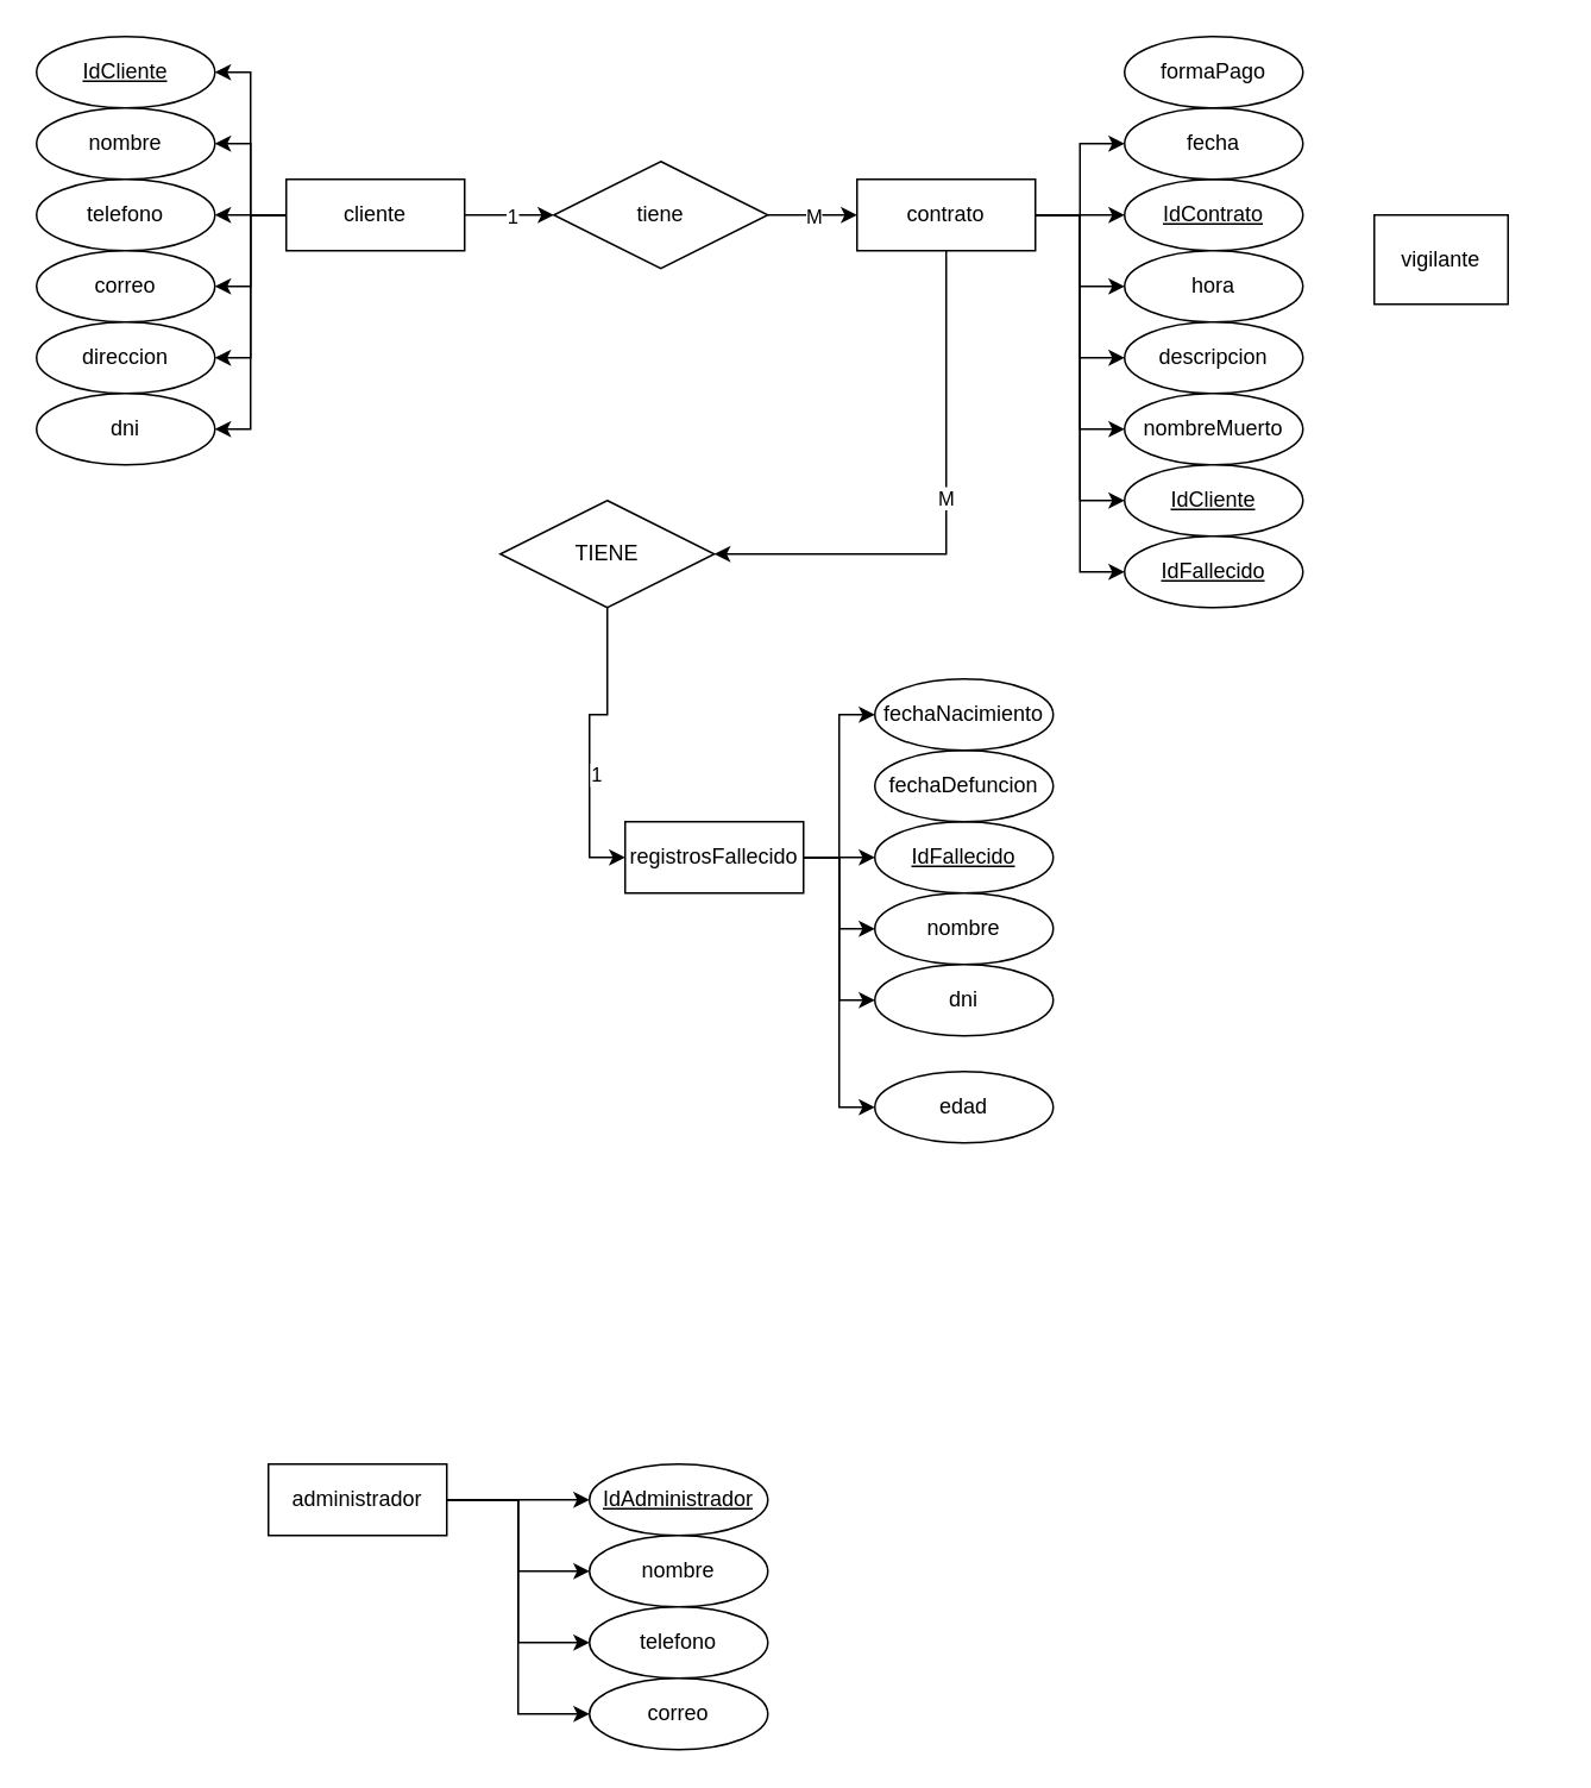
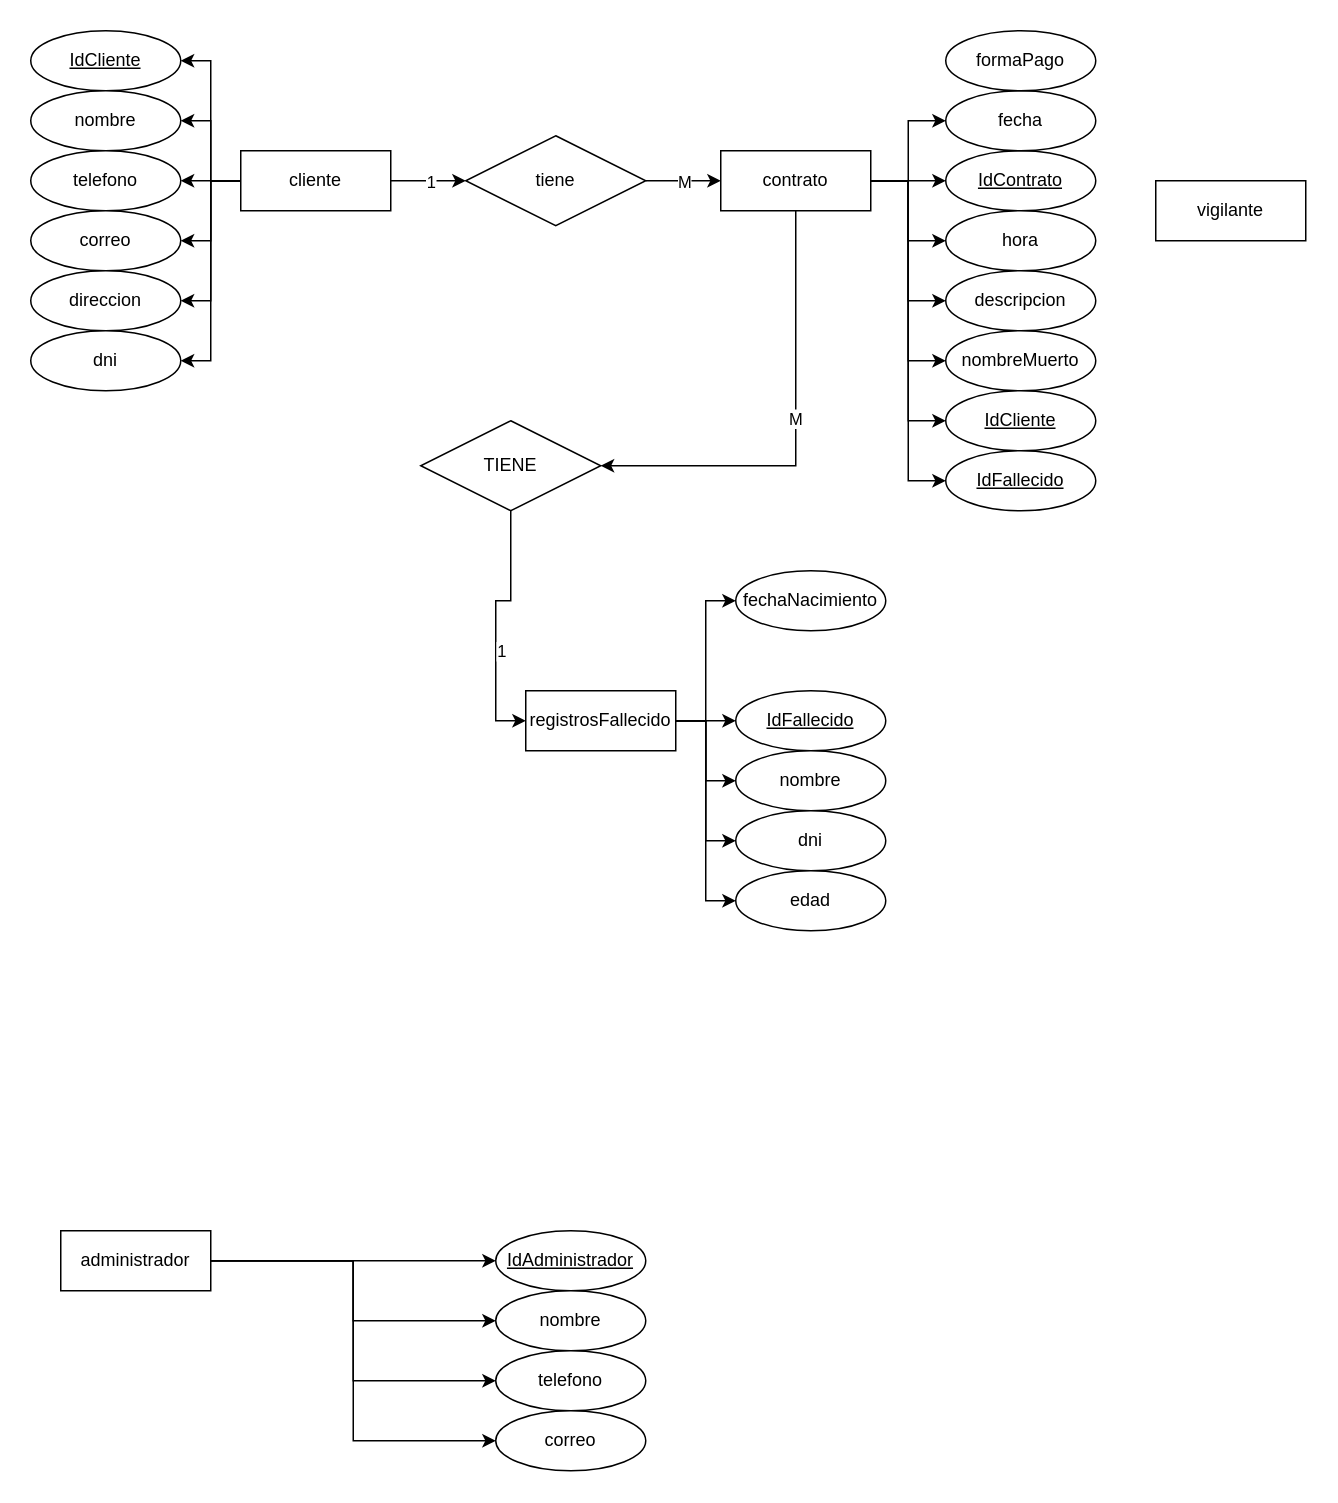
  <mxCell id="0" />
  <mxCell id="1" parent="0" />
  <mxCell id="2" style="edgeStyle=orthogonalEdgeStyle;rounded=0;orthogonalLoop=1;jettySize=auto;html=1;entryX=1;entryY=0.5;entryDx=0;entryDy=0;" edge="1" parent="1" source="10" target="35"><mxGeometry relative="1" as="geometry" /></mxCell>
  <mxCell id="3" style="edgeStyle=orthogonalEdgeStyle;rounded=0;orthogonalLoop=1;jettySize=auto;html=1;" edge="1" parent="1" source="10" target="34"><mxGeometry relative="1" as="geometry" /></mxCell>
  <mxCell id="4" style="edgeStyle=orthogonalEdgeStyle;rounded=0;orthogonalLoop=1;jettySize=auto;html=1;entryX=1;entryY=0.5;entryDx=0;entryDy=0;" edge="1" parent="1" source="10" target="33"><mxGeometry relative="1" as="geometry" /></mxCell>
  <mxCell id="5" style="edgeStyle=orthogonalEdgeStyle;rounded=0;orthogonalLoop=1;jettySize=auto;html=1;entryX=1;entryY=0.5;entryDx=0;entryDy=0;" edge="1" parent="1" source="10" target="36"><mxGeometry relative="1" as="geometry" /></mxCell>
  <mxCell id="6" style="edgeStyle=orthogonalEdgeStyle;rounded=0;orthogonalLoop=1;jettySize=auto;html=1;entryX=1;entryY=0.5;entryDx=0;entryDy=0;" edge="1" parent="1" source="10" target="37"><mxGeometry relative="1" as="geometry" /></mxCell>
  <mxCell id="7" style="edgeStyle=orthogonalEdgeStyle;rounded=0;orthogonalLoop=1;jettySize=auto;html=1;entryX=1;entryY=0.5;entryDx=0;entryDy=0;" edge="1" parent="1" source="10" target="41"><mxGeometry relative="1" as="geometry" /></mxCell>
  <mxCell id="8" value="" style="edgeStyle=orthogonalEdgeStyle;rounded=0;orthogonalLoop=1;jettySize=auto;html=1;" edge="1" parent="1" source="10" target="53"><mxGeometry relative="1" as="geometry" /></mxCell>
  <mxCell id="9" value="1" style="edgeLabel;html=1;align=center;verticalAlign=middle;resizable=0;points=[];" vertex="1" connectable="0" parent="8"><mxGeometry x="0.04" relative="1" as="geometry"><mxPoint as="offset" /></mxGeometry></mxCell>
  <mxCell id="10" value="cliente" style="whiteSpace=wrap;html=1;align=center;" vertex="1" parent="1"><mxGeometry x="160" y="100" width="100" height="40" as="geometry" /></mxCell>
  <mxCell id="11" style="edgeStyle=orthogonalEdgeStyle;rounded=0;orthogonalLoop=1;jettySize=auto;html=1;entryX=0;entryY=0.5;entryDx=0;entryDy=0;" edge="1" parent="1" source="15" target="59"><mxGeometry relative="1" as="geometry" /></mxCell>
  <mxCell id="12" style="edgeStyle=orthogonalEdgeStyle;rounded=0;orthogonalLoop=1;jettySize=auto;html=1;entryX=0;entryY=0.5;entryDx=0;entryDy=0;" edge="1" parent="1" source="15" target="60"><mxGeometry relative="1" as="geometry" /></mxCell>
  <mxCell id="13" style="edgeStyle=orthogonalEdgeStyle;rounded=0;orthogonalLoop=1;jettySize=auto;html=1;entryX=0;entryY=0.5;entryDx=0;entryDy=0;" edge="1" parent="1" source="15" target="61"><mxGeometry relative="1" as="geometry" /></mxCell>
  <mxCell id="14" style="edgeStyle=orthogonalEdgeStyle;rounded=0;orthogonalLoop=1;jettySize=auto;html=1;entryX=0;entryY=0.5;entryDx=0;entryDy=0;" edge="1" parent="1" source="15" target="62"><mxGeometry relative="1" as="geometry" /></mxCell>
- <mxCell id="15" value="administrador" style="whiteSpace=wrap;html=1;align=center;" vertex="1" parent="1"><mxGeometry x="150" y="820" width="100" height="40" as="geometry" /></mxCell>
+ <mxCell id="15" value="administrador" style="whiteSpace=wrap;html=1;align=center;" vertex="1" parent="1"><mxGeometry x="40" y="820" width="100" height="40" as="geometry" /></mxCell>
  <mxCell id="16" style="edgeStyle=orthogonalEdgeStyle;rounded=0;orthogonalLoop=1;jettySize=auto;html=1;entryX=0;entryY=0.5;entryDx=0;entryDy=0;" edge="1" parent="1" source="21" target="43"><mxGeometry relative="1" as="geometry" /></mxCell>
  <mxCell id="17" style="edgeStyle=orthogonalEdgeStyle;rounded=0;orthogonalLoop=1;jettySize=auto;html=1;entryX=0;entryY=0.5;entryDx=0;entryDy=0;" edge="1" parent="1" source="21" target="38"><mxGeometry relative="1" as="geometry" /></mxCell>
  <mxCell id="18" style="edgeStyle=orthogonalEdgeStyle;rounded=0;orthogonalLoop=1;jettySize=auto;html=1;entryX=0;entryY=0.5;entryDx=0;entryDy=0;" edge="1" parent="1" source="21" target="40"><mxGeometry relative="1" as="geometry" /></mxCell>
  <mxCell id="19" style="edgeStyle=orthogonalEdgeStyle;rounded=0;orthogonalLoop=1;jettySize=auto;html=1;entryX=0;entryY=0.5;entryDx=0;entryDy=0;" edge="1" parent="1" source="21" target="42"><mxGeometry relative="1" as="geometry" /></mxCell>
  <mxCell id="20" style="edgeStyle=orthogonalEdgeStyle;rounded=0;orthogonalLoop=1;jettySize=auto;html=1;entryX=0;entryY=0.5;entryDx=0;entryDy=0;" edge="1" parent="1" source="21" target="44"><mxGeometry relative="1" as="geometry" /></mxCell>
  <mxCell id="21" value="registrosFallecido" style="whiteSpace=wrap;html=1;align=center;" vertex="1" parent="1"><mxGeometry x="350" y="460" width="100" height="40" as="geometry" /></mxCell>
- <mxCell id="22" value="vigilante" style="whiteSpace=wrap;html=1;align=center;" vertex="1" parent="1"><mxGeometry x="770" y="120" width="75" height="50" as="geometry" /></mxCell>
+ <mxCell id="22" value="vigilante" style="whiteSpace=wrap;html=1;align=center;" vertex="1" parent="1"><mxGeometry x="770" y="120" width="100" height="40" as="geometry" /></mxCell>
  <mxCell id="23" style="edgeStyle=orthogonalEdgeStyle;rounded=0;orthogonalLoop=1;jettySize=auto;html=1;entryX=0;entryY=0.5;entryDx=0;entryDy=0;" edge="1" parent="1" source="32" target="50"><mxGeometry relative="1" as="geometry" /></mxCell>
  <mxCell id="24" style="edgeStyle=orthogonalEdgeStyle;rounded=0;orthogonalLoop=1;jettySize=auto;html=1;entryX=0;entryY=0.5;entryDx=0;entryDy=0;" edge="1" parent="1" source="32" target="46"><mxGeometry relative="1" as="geometry" /></mxCell>
  <mxCell id="25" style="edgeStyle=orthogonalEdgeStyle;rounded=0;orthogonalLoop=1;jettySize=auto;html=1;entryX=0;entryY=0.5;entryDx=0;entryDy=0;" edge="1" parent="1" source="32" target="45"><mxGeometry relative="1" as="geometry" /></mxCell>
  <mxCell id="26" style="edgeStyle=orthogonalEdgeStyle;rounded=0;orthogonalLoop=1;jettySize=auto;html=1;entryX=0;entryY=0.5;entryDx=0;entryDy=0;" edge="1" parent="1" source="32" target="47"><mxGeometry relative="1" as="geometry" /></mxCell>
  <mxCell id="27" style="edgeStyle=orthogonalEdgeStyle;rounded=0;orthogonalLoop=1;jettySize=auto;html=1;entryX=0;entryY=0.5;entryDx=0;entryDy=0;" edge="1" parent="1" source="32" target="49"><mxGeometry relative="1" as="geometry" /></mxCell>
  <mxCell id="28" style="edgeStyle=orthogonalEdgeStyle;rounded=0;orthogonalLoop=1;jettySize=auto;html=1;entryX=0;entryY=0.5;entryDx=0;entryDy=0;" edge="1" parent="1" source="32" target="54"><mxGeometry relative="1" as="geometry" /></mxCell>
  <mxCell id="29" style="edgeStyle=orthogonalEdgeStyle;rounded=0;orthogonalLoop=1;jettySize=auto;html=1;entryX=1;entryY=0.5;entryDx=0;entryDy=0;" edge="1" parent="1" source="32" target="57"><mxGeometry relative="1" as="geometry"><Array as="points"><mxPoint x="530" y="310" /></Array></mxGeometry></mxCell>
  <mxCell id="30" value="M" style="edgeLabel;html=1;align=center;verticalAlign=middle;resizable=0;points=[];" vertex="1" connectable="0" parent="29"><mxGeometry x="-0.08" y="-1" relative="1" as="geometry"><mxPoint as="offset" /></mxGeometry></mxCell>
  <mxCell id="31" style="edgeStyle=orthogonalEdgeStyle;rounded=0;orthogonalLoop=1;jettySize=auto;html=1;entryX=0;entryY=0.5;entryDx=0;entryDy=0;" edge="1" parent="1" source="32" target="58"><mxGeometry relative="1" as="geometry" /></mxCell>
  <mxCell id="32" value="contrato" style="whiteSpace=wrap;html=1;align=center;" vertex="1" parent="1"><mxGeometry x="480" y="100" width="100" height="40" as="geometry" /></mxCell>
  <mxCell id="33" value="IdCliente" style="ellipse;whiteSpace=wrap;html=1;align=center;fontStyle=4;" vertex="1" parent="1"><mxGeometry y="20" width="100" height="40" as="geometry" x="20" /></mxCell>
  <mxCell id="34" value="nombre" style="ellipse;whiteSpace=wrap;html=1;align=center;" vertex="1" parent="1"><mxGeometry y="60" width="100" height="40" as="geometry" x="20" /></mxCell>
  <mxCell id="35" value="telefono" style="ellipse;whiteSpace=wrap;html=1;align=center;" vertex="1" parent="1"><mxGeometry y="100" width="100" height="40" as="geometry" x="20" /></mxCell>
  <mxCell id="36" value="correo" style="ellipse;whiteSpace=wrap;html=1;align=center;" vertex="1" parent="1"><mxGeometry y="140" width="100" height="40" as="geometry" x="20" /></mxCell>
  <mxCell id="37" value="direccion" style="ellipse;whiteSpace=wrap;html=1;align=center;" vertex="1" parent="1"><mxGeometry y="180" width="100" height="40" as="geometry" x="20" /></mxCell>
  <mxCell id="38" value="IdFallecido" style="ellipse;whiteSpace=wrap;html=1;align=center;fontStyle=4;" vertex="1" parent="1"><mxGeometry x="490" y="460" width="100" height="40" as="geometry" /></mxCell>
- <mxCell id="39" value="fechaDefuncion" style="ellipse;whiteSpace=wrap;html=1;align=center;" vertex="1" parent="1"><mxGeometry x="490" y="420" width="100" height="40" as="geometry" /></mxCell>
  <mxCell id="40" value="nombre" style="ellipse;whiteSpace=wrap;html=1;align=center;" vertex="1" parent="1"><mxGeometry x="490" y="500" width="100" height="40" as="geometry" /></mxCell>
  <mxCell id="41" value="dni" style="ellipse;whiteSpace=wrap;html=1;align=center;" vertex="1" parent="1"><mxGeometry y="220" width="100" height="40" as="geometry" x="20" /></mxCell>
  <mxCell id="42" value="dni" style="ellipse;whiteSpace=wrap;html=1;align=center;" vertex="1" parent="1"><mxGeometry x="490" y="540" width="100" height="40" as="geometry" /></mxCell>
  <mxCell id="43" value="fechaNacimiento" style="ellipse;whiteSpace=wrap;html=1;align=center;" vertex="1" parent="1"><mxGeometry x="490" y="380" width="100" height="40" as="geometry" /></mxCell>
- <mxCell id="44" value="edad" style="ellipse;whiteSpace=wrap;html=1;align=center;" vertex="1" parent="1"><mxGeometry x="490" y="600" width="100" height="40" as="geometry" /></mxCell>
+ <mxCell id="44" value="edad" style="ellipse;whiteSpace=wrap;html=1;align=center;" vertex="1" parent="1"><mxGeometry x="490" y="580" width="100" height="40" as="geometry" /></mxCell>
  <mxCell id="45" value="IdContrato" style="ellipse;whiteSpace=wrap;html=1;align=center;fontStyle=4;" vertex="1" parent="1"><mxGeometry x="630" y="100" width="100" height="40" as="geometry" /></mxCell>
  <mxCell id="46" value="fecha" style="ellipse;whiteSpace=wrap;html=1;align=center;" vertex="1" parent="1"><mxGeometry x="630" y="60" width="100" height="40" as="geometry" /></mxCell>
  <mxCell id="47" value="hora" style="ellipse;whiteSpace=wrap;html=1;align=center;" vertex="1" parent="1"><mxGeometry x="630" y="140" width="100" height="40" as="geometry" /></mxCell>
  <mxCell id="48" value="formaPago" style="ellipse;whiteSpace=wrap;html=1;align=center;" vertex="1" parent="1"><mxGeometry x="630" y="20" width="100" height="40" as="geometry" /></mxCell>
  <mxCell id="49" value="descripcion" style="ellipse;whiteSpace=wrap;html=1;align=center;" vertex="1" parent="1"><mxGeometry x="630" y="180" width="100" height="40" as="geometry" /></mxCell>
  <mxCell id="50" value="nombreMuerto" style="ellipse;whiteSpace=wrap;html=1;align=center;" vertex="1" parent="1"><mxGeometry x="630" y="220" width="100" height="40" as="geometry" /></mxCell>
  <mxCell id="51" value="" style="edgeStyle=orthogonalEdgeStyle;rounded=0;orthogonalLoop=1;jettySize=auto;html=1;" edge="1" parent="1" source="53" target="32"><mxGeometry relative="1" as="geometry" /></mxCell>
  <mxCell id="52" value="M" style="edgeLabel;html=1;align=center;verticalAlign=middle;resizable=0;points=[];" vertex="1" connectable="0" parent="51"><mxGeometry relative="1" as="geometry"><mxPoint as="offset" /></mxGeometry></mxCell>
  <mxCell id="53" value="tiene" style="shape=rhombus;perimeter=rhombusPerimeter;whiteSpace=wrap;html=1;align=center;" vertex="1" parent="1"><mxGeometry x="310" y="90" width="120" height="60" as="geometry" /></mxCell>
  <mxCell id="54" value="IdCliente" style="ellipse;whiteSpace=wrap;html=1;align=center;fontStyle=4;" vertex="1" parent="1"><mxGeometry x="630" y="260" width="100" height="40" as="geometry" /></mxCell>
  <mxCell id="55" style="edgeStyle=orthogonalEdgeStyle;rounded=0;orthogonalLoop=1;jettySize=auto;html=1;entryX=0;entryY=0.5;entryDx=0;entryDy=0;" edge="1" parent="1" source="57" target="21"><mxGeometry relative="1" as="geometry" /></mxCell>
  <mxCell id="56" value="1" style="edgeLabel;html=1;align=center;verticalAlign=middle;resizable=0;points=[];" vertex="1" connectable="0" parent="55"><mxGeometry x="0.212" y="3" relative="1" as="geometry"><mxPoint as="offset" /></mxGeometry></mxCell>
  <mxCell id="57" value="TIENE" style="shape=rhombus;perimeter=rhombusPerimeter;whiteSpace=wrap;html=1;align=center;" vertex="1" parent="1"><mxGeometry x="280" y="280" width="120" height="60" as="geometry" /></mxCell>
  <mxCell id="58" value="IdFallecido" style="ellipse;whiteSpace=wrap;html=1;align=center;fontStyle=4;" vertex="1" parent="1"><mxGeometry x="630" y="300" width="100" height="40" as="geometry" /></mxCell>
  <mxCell id="59" value="IdAdministrador" style="ellipse;whiteSpace=wrap;html=1;align=center;fontStyle=4;" vertex="1" parent="1"><mxGeometry x="330" y="820" width="100" height="40" as="geometry" /></mxCell>
  <mxCell id="60" value="nombre" style="ellipse;whiteSpace=wrap;html=1;align=center;" vertex="1" parent="1"><mxGeometry x="330" y="860" width="100" height="40" as="geometry" /></mxCell>
  <mxCell id="61" value="telefono" style="ellipse;whiteSpace=wrap;html=1;align=center;" vertex="1" parent="1"><mxGeometry x="330" y="900" width="100" height="40" as="geometry" /></mxCell>
  <mxCell id="62" value="correo" style="ellipse;whiteSpace=wrap;html=1;align=center;" vertex="1" parent="1"><mxGeometry x="330" y="940" width="100" height="40" as="geometry" /></mxCell>
